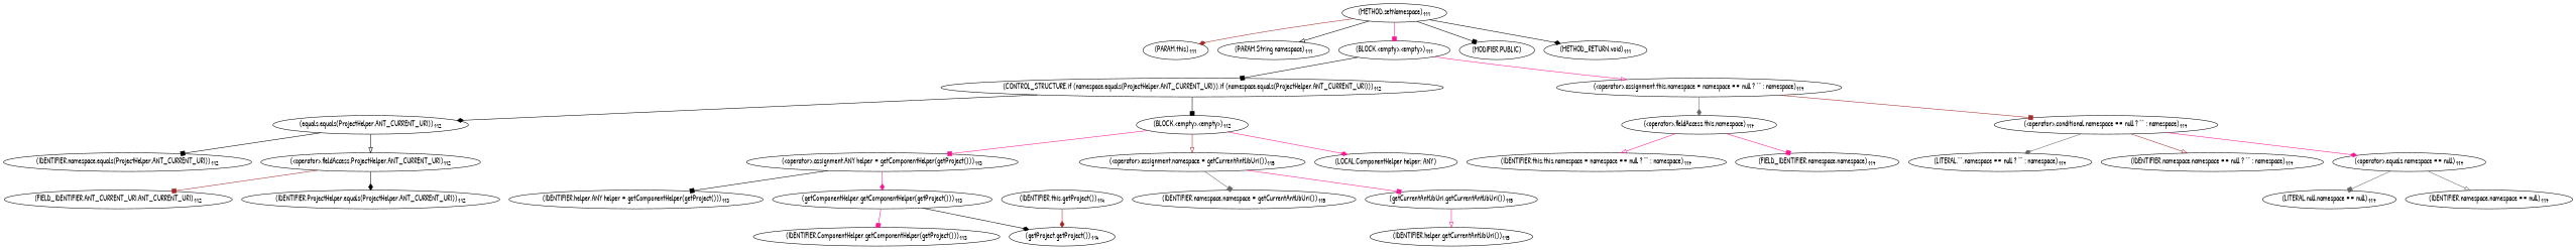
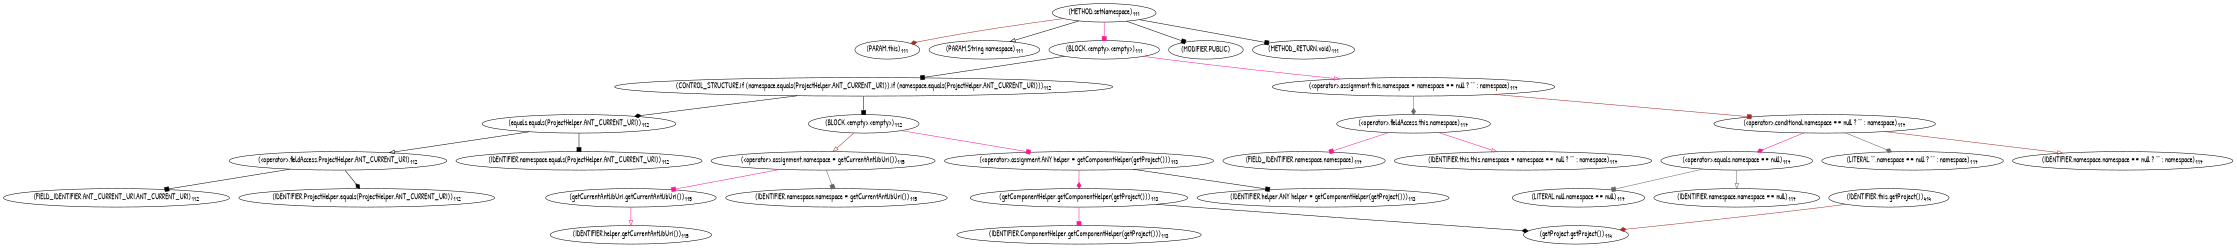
  digraph {
    fontname="Patrick Hand"
    node [fontname="Patrick Hand"]
    edge [arrowhead=box color=black fontname="Patrick Hand"]
    n1 [label=<(METHOD,setNamespace)<SUB>111</SUB>>]
    n2 [label=<(PARAM,this)<SUB>111</SUB>>]
    n3 [label=<(PARAM,String namespace)<SUB>111</SUB>>]
    n4 [label=<(BLOCK,&lt;empty&gt;,&lt;empty&gt;)<SUB>111</SUB>>]
    n5 [label=<(MODIFIER,PUBLIC)>]
    n6 [label=<(METHOD_RETURN,void)<SUB>111</SUB>>]
    n7 [label=<(CONTROL_STRUCTURE,if (namespace.equals(ProjectHelper.ANT_CURRENT_URI)),if (namespace.equals(ProjectHelper.ANT_CURRENT_URI)))<SUB>112</SUB>>]
    n8 [label=<(&lt;operator&gt;.assignment,this.namespace = namespace == null ? &quot;&quot; : namespace)<SUB>117</SUB>>]
    n9 [label=<(equals,equals(ProjectHelper.ANT_CURRENT_URI))<SUB>112</SUB>>]
    n10 [label=<(BLOCK,&lt;empty&gt;,&lt;empty&gt;)<SUB>112</SUB>>]
    n11 [label=<(&lt;operator&gt;.fieldAccess,this.namespace)<SUB>117</SUB>>]
    n12 [label=<(&lt;operator&gt;.conditional,namespace == null ? &quot;&quot; : namespace)<SUB>117</SUB>>]
    n13 [label=<(IDENTIFIER,namespace,equals(ProjectHelper.ANT_CURRENT_URI))<SUB>112</SUB>>]
    n14 [label=<(&lt;operator&gt;.fieldAccess,ProjectHelper.ANT_CURRENT_URI)<SUB>112</SUB>>]
-   n15 [label=<(LOCAL,ComponentHelper helper: ANY)>]
    n16 [label=<(&lt;operator&gt;.assignment,ANY helper = getComponentHelper(getProject()))<SUB>113</SUB>>]
    n17 [label=<(&lt;operator&gt;.assignment,namespace = getCurrentAntlibUri())<SUB>115</SUB>>]
    n18 [label=<(IDENTIFIER,ProjectHelper,equals(ProjectHelper.ANT_CURRENT_URI))<SUB>112</SUB>>]
    n19 [label=<(FIELD_IDENTIFIER,ANT_CURRENT_URI,ANT_CURRENT_URI)<SUB>112</SUB>>]
    n20 [label=<(IDENTIFIER,helper,ANY helper = getComponentHelper(getProject()))<SUB>113</SUB>>]
    n21 [label=<(getComponentHelper,getComponentHelper(getProject()))<SUB>113</SUB>>]
    n22 [label=<(IDENTIFIER,namespace,namespace = getCurrentAntlibUri())<SUB>115</SUB>>]
    n23 [label=<(getCurrentAntlibUri,getCurrentAntlibUri())<SUB>115</SUB>>]
    n24 [label=<(IDENTIFIER,ComponentHelper,getComponentHelper(getProject()))<SUB>113</SUB>>]
    n25 [label=<(getProject,getProject())<SUB>114</SUB>>]
-   n26 [label=<(IDENTIFIER,this,getProject())<SUB>114</SUB>>]
+   n26 [label=<(IDENTIFIER,this,getProject())<SUB>414</SUB>>]
    n27 [label=<(IDENTIFIER,helper,getCurrentAntlibUri())<SUB>115</SUB>>]
    n28 [label=<(IDENTIFIER,this,this.namespace = namespace == null ? &quot;&quot; : namespace)<SUB>117</SUB>>]
    n29 [label=<(FIELD_IDENTIFIER,namespace,namespace)<SUB>117</SUB>>]
    n30 [label=<(&lt;operator&gt;.equals,namespace == null)<SUB>117</SUB>>]
    n31 [label=<(LITERAL,&quot;&quot;,namespace == null ? &quot;&quot; : namespace)<SUB>117</SUB>>]
    n32 [label=<(IDENTIFIER,namespace,namespace == null ? &quot;&quot; : namespace)<SUB>117</SUB>>]
    n33 [label=<(IDENTIFIER,namespace,namespace == null)<SUB>117</SUB>>]
    n34 [label=<(LITERAL,null,namespace == null)<SUB>117</SUB>>]
    n1 -> n2 [arrowhead=diamond color=brown]
    n1 -> n3 [arrowhead=onormal]
    n1 -> n4 [color=deeppink]
    n1 -> n5
-   n1 -> n6 [arrowhead=diamond]
+   n1 -> n6
    n4 -> n7
    n4 -> n8 [arrowhead=onormal color=deeppink]
    n7 -> n9 [arrowhead=diamond]
    n7 -> n10
    n8 -> n11 [arrowhead=diamond color=gray40]
    n8 -> n12 [color=brown]
    n9 -> n13
    n9 -> n14 [arrowhead=onormal]
-   n10 -> n15 [arrowhead=diamond color=deeppink]
    n10 -> n16 [color=deeppink]
    n10 -> n17 [arrowhead=onormal color=brown]
    n11 -> n28 [arrowhead=onormal color=deeppink]
    n11 -> n29 [color=deeppink]
    n12 -> n30 [arrowhead=diamond color=deeppink]
    n12 -> n31 [arrowhead=diamond color=gray40]
    n12 -> n32 [arrowhead=onormal color=brown]
    n14 -> n18 [arrowhead=diamond]
-   n14 -> n19 [color=brown]
+   n14 -> n19
    n16 -> n20
    n16 -> n21 [arrowhead=diamond color=deeppink]
    n17 -> n22 [color=gray40]
    n17 -> n23 [color=deeppink]
    n21 -> n24 [color=deeppink]
    n21 -> n25 [arrowhead=diamond]
    n23 -> n27 [arrowhead=onormal color=deeppink]
    n26 -> n25 [arrowhead=diamond color=brown]
    n30 -> n33 [arrowhead=onormal color=gray40]
    n30 -> n34 [color=gray40]
  }
